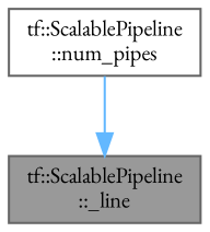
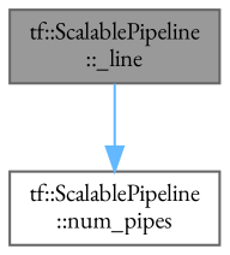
  digraph {
    rankdir=TB
    fontname="EB Garamond"
    node [fontname="EB Garamond" fontsize=10 shape=box style=filled]
    n1 [color=gray40 fillcolor=grey60 fontcolor=black height=0.2 label="tf::ScalablePipeline\l::_line" width=0.4]
    n2 [color=grey40 fillcolor=white height=0.2 label="tf::ScalablePipeline\l::num_pipes" width=0.4]
-   n2 -> n1 [color=steelblue1 fontname="EB Garamond" fontsize=10 labelfontname=Helvetica labelfontsize=10 style=solid]
+   n1 -> n2 [color=steelblue1 fontname="EB Garamond" fontsize=10 labelfontname=Helvetica labelfontsize=10 style=solid]
  }
